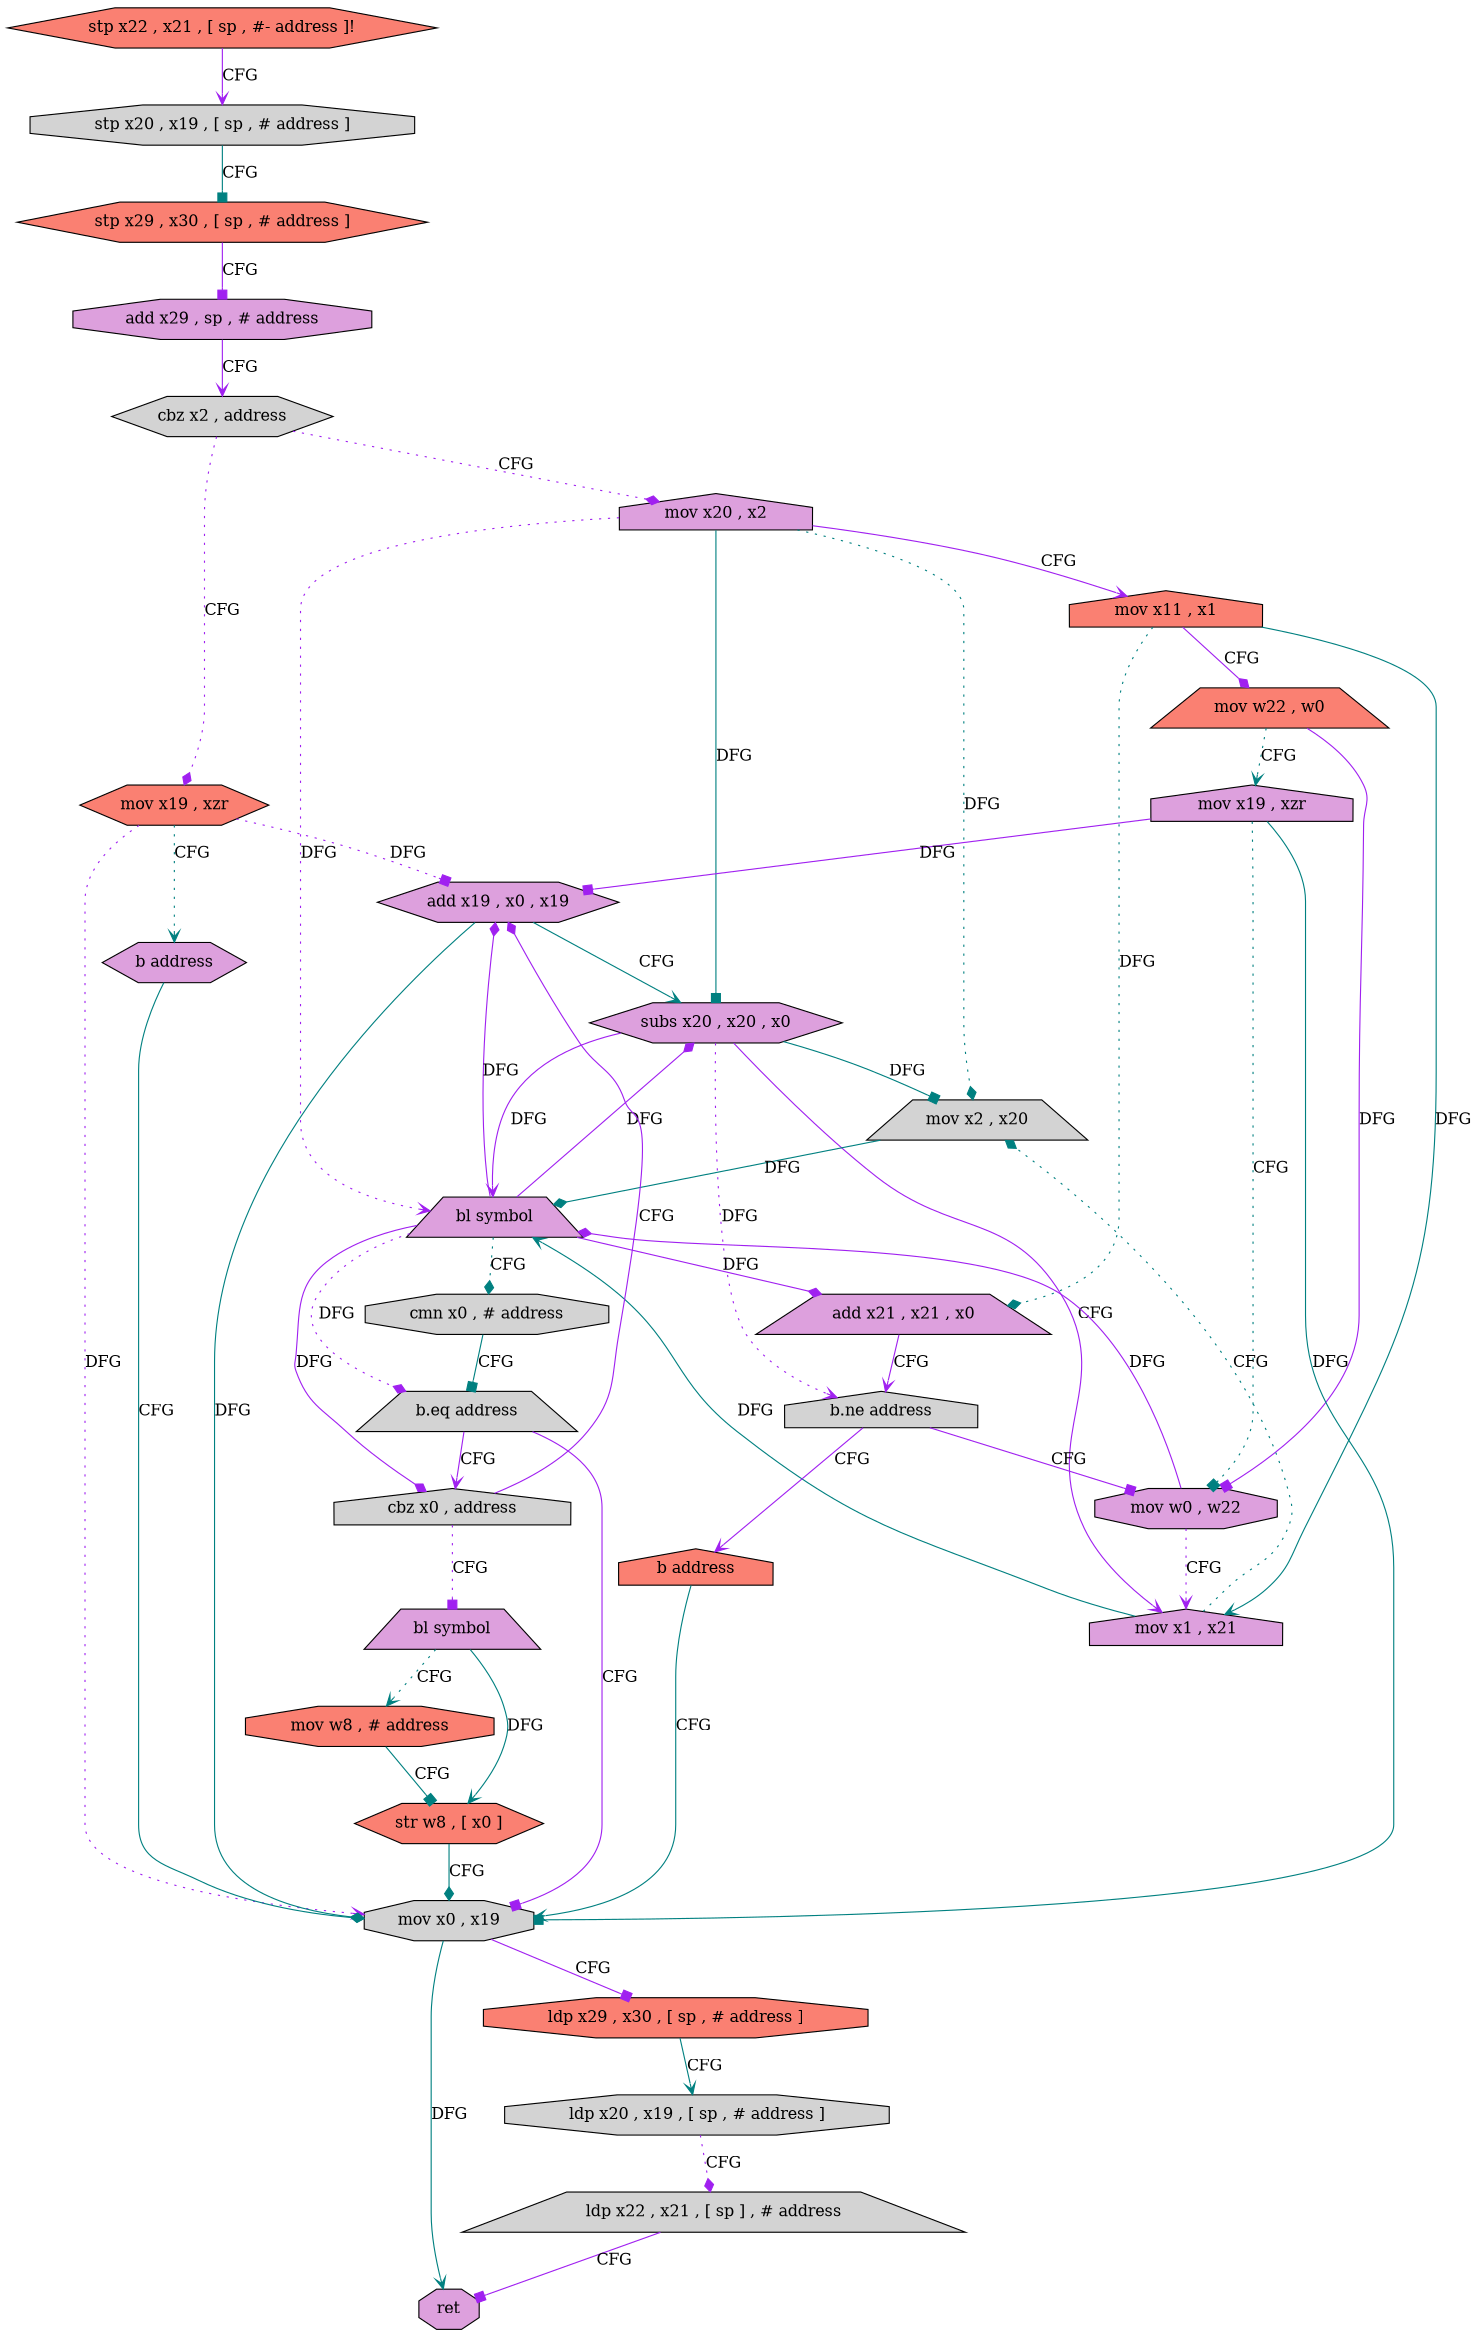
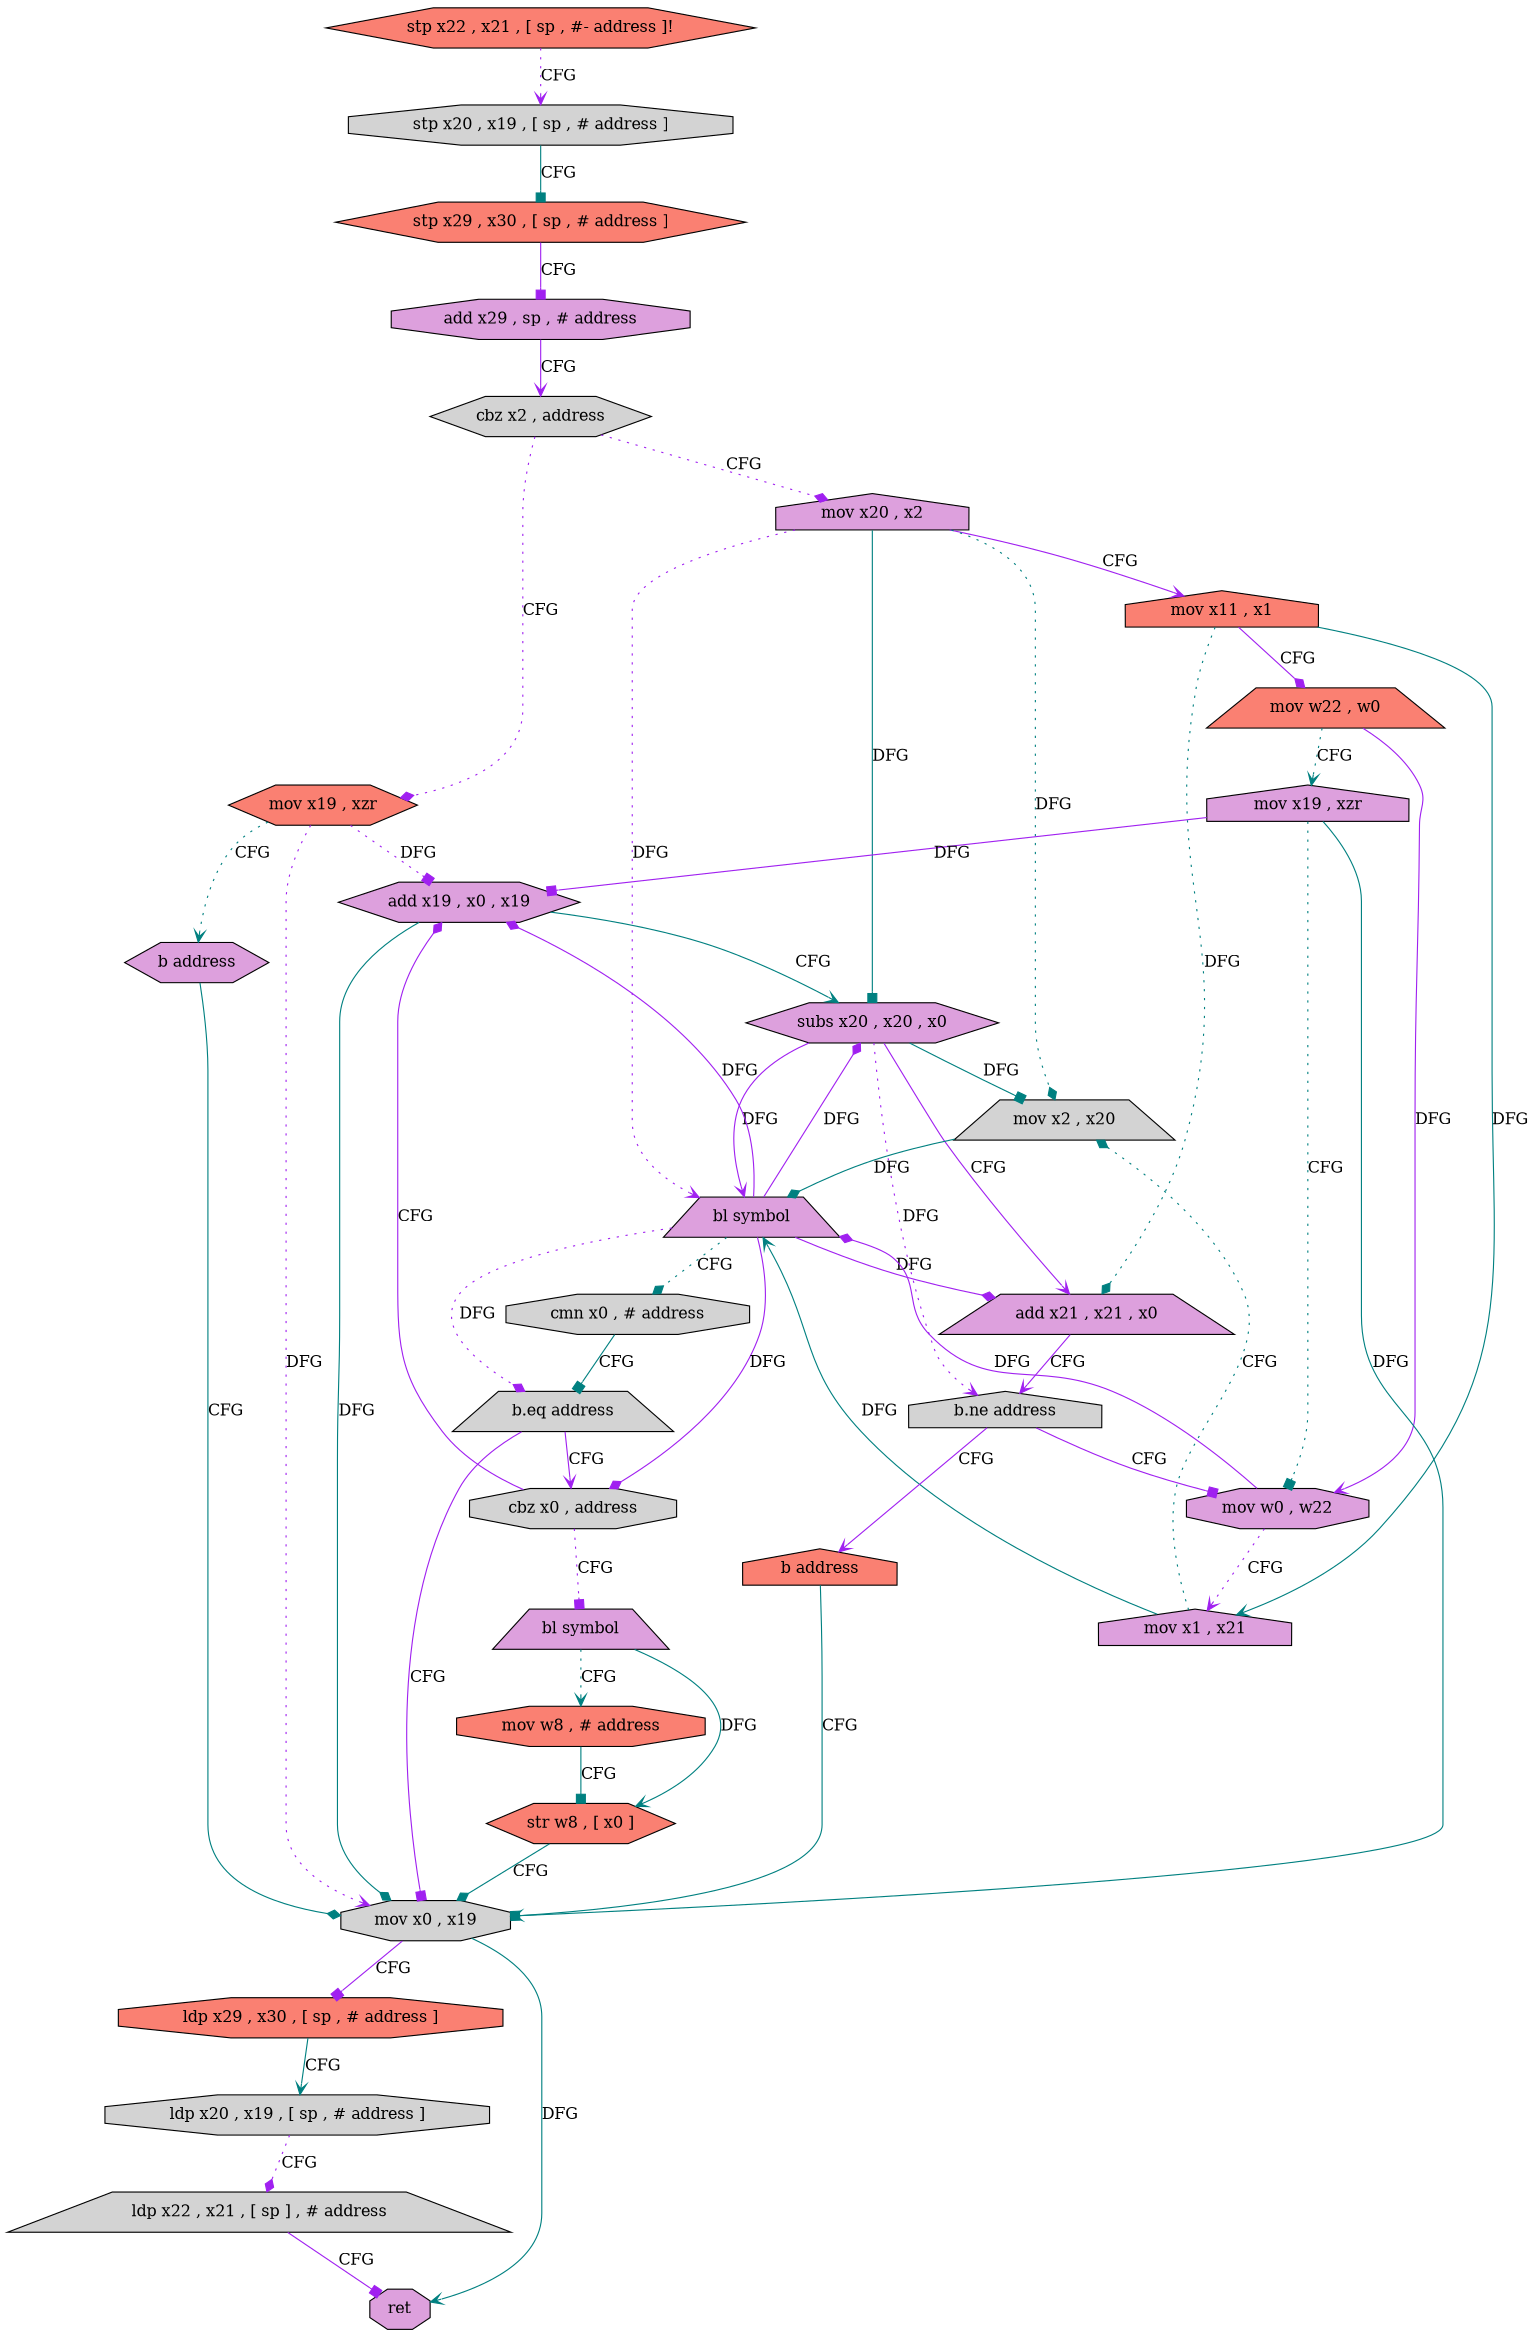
  digraph {
    node [fillcolor=plum shape=octagon style=filled]
    edge [arrowhead=vee color=purple style=solid]
    n1 [fillcolor=salmon label="stp x22 , x21 , [ sp , #- address ]!" shape=hexagon]
    n2 [fillcolor=lightgrey label="stp x20 , x19 , [ sp , # address ]"]
    n3 [fillcolor=salmon label="stp x29 , x30 , [ sp , # address ]" shape=hexagon]
    n4 [label="add x29 , sp , # address"]
    n5 [fillcolor=lightgrey label="cbz x2 , address" shape=hexagon]
    n6 [fillcolor=salmon label="mov x19 , xzr" shape=hexagon]
    n7 [label="mov x20 , x2" shape=house]
    n8 [label="b address" shape=hexagon]
    n9 [fillcolor=lightgrey label="mov x0 , x19"]
    n10 [label="add x19 , x0 , x19" shape=hexagon]
    n11 [fillcolor=salmon label="mov x11 , x1" shape=house]
    n12 [label="subs x20 , x20 , x0" shape=hexagon]
    n13 [fillcolor=lightgrey label="mov x2 , x20" shape=trapezium]
    n14 [label="bl symbol" shape=trapezium]
    n15 [fillcolor=salmon label="ldp x29 , x30 , [ sp , # address ]"]
    n16 [label=ret]
    n17 [fillcolor=salmon label="mov w22 , w0" shape=trapezium]
    n18 [label="add x21 , x21 , x0" shape=trapezium]
    n19 [label="mov x1 , x21" shape=house]
    n20 [fillcolor=lightgrey label="b.ne address" shape=house]
-   n21 [fillcolor=lightgrey label="cbz x0 , address" shape=house]
+   n21 [fillcolor=lightgrey label="cbz x0 , address"]
    n22 [fillcolor=lightgrey label="cmn x0 , # address"]
    n23 [fillcolor=lightgrey label="b.eq address" shape=trapezium]
    n24 [fillcolor=lightgrey label="ldp x20 , x19 , [ sp , # address ]"]
    n25 [label="mov x19 , xzr" shape=house]
    n26 [label="mov w0 , w22"]
    n27 [fillcolor=lightgrey label="ldp x22 , x21 , [ sp ] , # address" shape=trapezium]
    n28 [label="bl symbol" shape=trapezium]
    n29 [fillcolor=salmon label="mov w8 , # address"]
    n30 [fillcolor=salmon label="str w8 , [ x0 ]" shape=hexagon]
    n31 [fillcolor=salmon label="b address" shape=house]
-   n1 -> n2 [label=CFG]
+   n1 -> n2 [label=CFG style=dotted]
    n2 -> n3 [arrowhead=box color=teal label=CFG]
    n3 -> n4 [arrowhead=box label=CFG]
    n4 -> n5 [label=CFG]
    n5 -> n6 [arrowhead=diamond label=CFG style=dotted]
    n5 -> n7 [arrowhead=diamond label=CFG style=dotted]
    n6 -> n8 [color=teal label=CFG style=dotted]
    n6 -> n9 [label=DFG style=dotted]
    n6 -> n10 [arrowhead=box label=DFG style=dotted]
    n7 -> n11 [label=CFG]
    n7 -> n12 [arrowhead=box color=teal label=DFG]
    n7 -> n13 [arrowhead=diamond color=teal label=DFG style=dotted]
    n7 -> n14 [label=DFG style=dotted]
    n8 -> n9 [arrowhead=diamond color=teal label=CFG]
    n9 -> n15 [arrowhead=box label=CFG]
    n9 -> n16 [color=teal label=DFG]
    n10 -> n9 [arrowhead=diamond color=teal label=DFG]
    n10 -> n12 [color=teal label=CFG]
    n11 -> n17 [arrowhead=diamond label=CFG]
    n11 -> n18 [arrowhead=diamond color=teal label=DFG style=dotted]
    n11 -> n19 [color=teal label=DFG]
    n12 -> n13 [arrowhead=box color=teal label=DFG]
    n12 -> n14 [label=DFG]
-   n12 -> n19 [label=CFG]
+   n12 -> n18 [label=CFG]
    n12 -> n20 [label=DFG style=dotted]
    n13 -> n14 [arrowhead=diamond color=teal label=DFG]
    n14 -> n10 [arrowhead=diamond label=DFG]
    n14 -> n12 [arrowhead=diamond label=DFG]
    n14 -> n18 [arrowhead=diamond label=DFG]
    n14 -> n21 [arrowhead=diamond label=DFG]
    n14 -> n22 [arrowhead=diamond color=teal label=CFG style=dotted]
    n14 -> n23 [arrowhead=diamond label=DFG style=dotted]
    n15 -> n24 [color=teal label=CFG]
    n17 -> n25 [color=teal label=CFG style=dotted]
-   n17 -> n26 [arrowhead=box label=DFG]
+   n17 -> n26 [label=DFG]
    n18 -> n20 [label=CFG]
    n19 -> n13 [arrowhead=diamond color=teal label=CFG style=dotted]
    n19 -> n14 [color=teal label=DFG]
    n20 -> n26 [arrowhead=box label=CFG]
    n20 -> n31 [label=CFG]
    n21 -> n10 [arrowhead=diamond label=CFG]
    n21 -> n28 [arrowhead=box label=CFG style=dotted]
    n22 -> n23 [arrowhead=box color=teal label=CFG]
    n23 -> n9 [arrowhead=box label=CFG]
    n23 -> n21 [label=CFG]
    n24 -> n27 [arrowhead=diamond label=CFG style=dotted]
    n25 -> n9 [arrowhead=box color=teal label=DFG]
    n25 -> n10 [arrowhead=box label=DFG]
    n25 -> n26 [arrowhead=box color=teal label=CFG style=dotted]
    n26 -> n14 [arrowhead=diamond label=DFG]
    n26 -> n19 [label=CFG style=dotted]
    n27 -> n16 [arrowhead=box label=CFG]
    n28 -> n29 [color=teal label=CFG style=dotted]
    n28 -> n30 [color=teal label=DFG]
    n29 -> n30 [arrowhead=box color=teal label=CFG]
    n30 -> n9 [arrowhead=diamond color=teal label=CFG]
    n31 -> n9 [color=teal label=CFG]
  }
